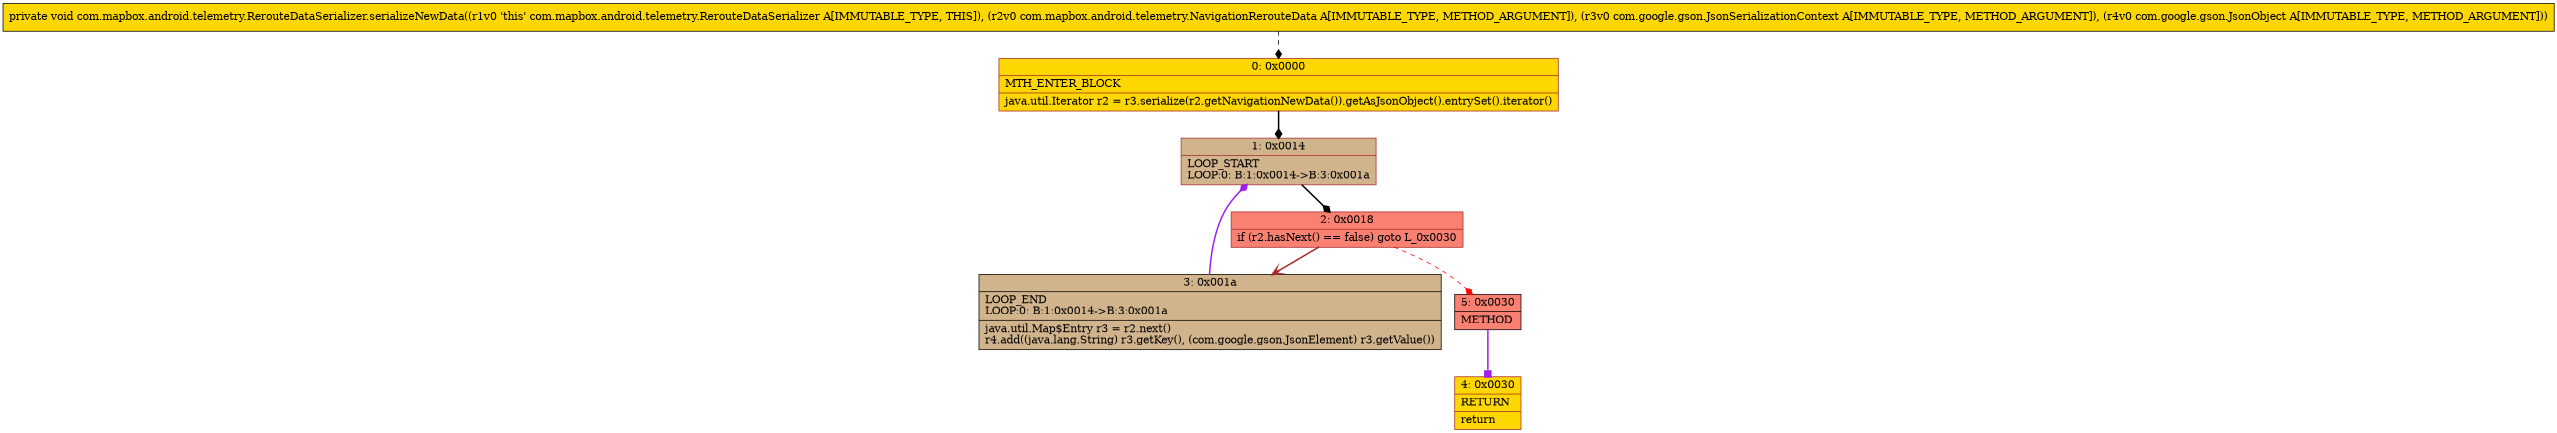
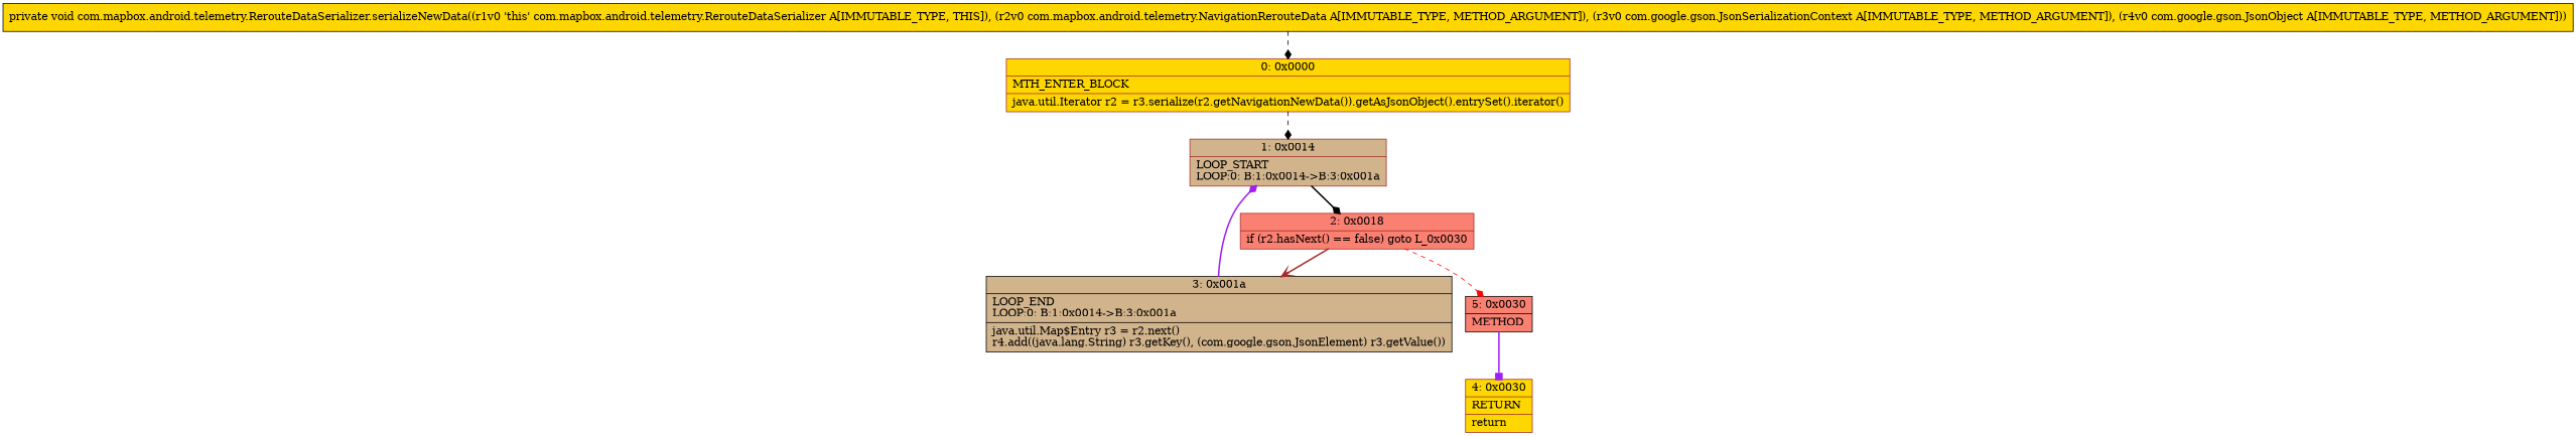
  digraph {
    node [color=brown fillcolor=gold shape=record style=filled]
    edge [arrowhead=diamond color=black style=bold]
    n1 [label="{0\:\ 0x0000|MTH_ENTER_BLOCK\l|java.util.Iterator r2 = r3.serialize(r2.getNavigationNewData()).getAsJsonObject().entrySet().iterator()\l}"]
    n2 [fillcolor=tan label="{1\:\ 0x0014|LOOP_START\lLOOP:0: B:1:0x0014\-\>B:3:0x001a\l}"]
    n3 [fillcolor=salmon label="{2\:\ 0x0018|if (r2.hasNext() == false) goto L_0x0030\l}"]
    n4 [color=black fillcolor=tan label="{3\:\ 0x001a|LOOP_END\lLOOP:0: B:1:0x0014\-\>B:3:0x001a\l|java.util.Map$Entry r3 = r2.next()\lr4.add((java.lang.String) r3.getKey(), (com.google.gson.JsonElement) r3.getValue())\l}"]
    n5 [color=black fillcolor=salmon label="{5\:\ 0x0030|METHOD\l}"]
    n6 [label="{4\:\ 0x0030|RETURN\l|return\l}"]
    n7 [color=black label="{private void com.mapbox.android.telemetry.RerouteDataSerializer.serializeNewData((r1v0 'this' com.mapbox.android.telemetry.RerouteDataSerializer A[IMMUTABLE_TYPE, THIS]), (r2v0 com.mapbox.android.telemetry.NavigationRerouteData A[IMMUTABLE_TYPE, METHOD_ARGUMENT]), (r3v0 com.google.gson.JsonSerializationContext A[IMMUTABLE_TYPE, METHOD_ARGUMENT]), (r4v0 com.google.gson.JsonObject A[IMMUTABLE_TYPE, METHOD_ARGUMENT])) }"]
-   n1 -> n2
+   n1 -> n2 [style=dashed]
    n2 -> n3
    n3 -> n4 [arrowhead=vee color=brown]
    n3 -> n5 [color=red style=dashed]
    n4 -> n2 [color=purple]
    n5 -> n6 [arrowhead=box color=purple]
    n7 -> n1 [style=dashed]
  }
